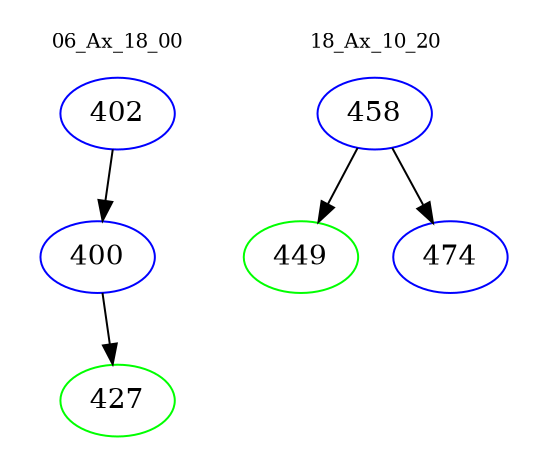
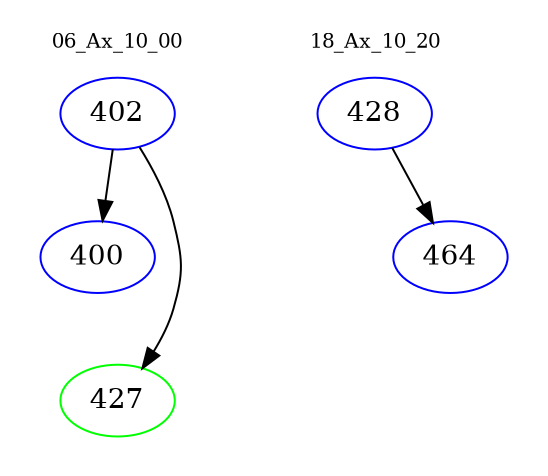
  digraph {
    node [color=blue]
    edge [color=black]
    n1 [label=402]
    n2 [label=400]
    n3 [color=green label=427]
-   n4 [label=458]
-   n5 [color=green label=449]
-   n6 [label=474]
+   n4 [label=428]
+   n6 [label=464]
    subgraph cluster_1 {
      color=white
      fontsize=10
-     label="06_Ax_18_00"
+     label="06_Ax_10_00"
      n1
      n2
      n3
    }
    subgraph cluster_2 {
      color=white
      fontsize=10
      label="18_Ax_10_20"
      n4
-     n5
      n6
    }
    n1 -> n2
-   n2 -> n3
-   n4 -> n5
+   n1 -> n3
    n4 -> n6
  }
